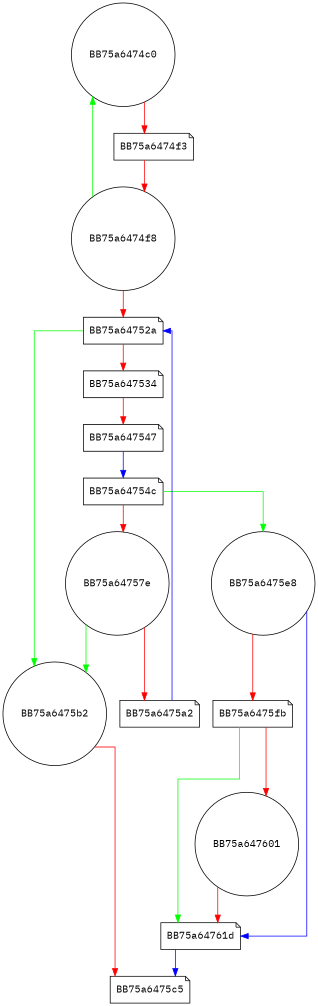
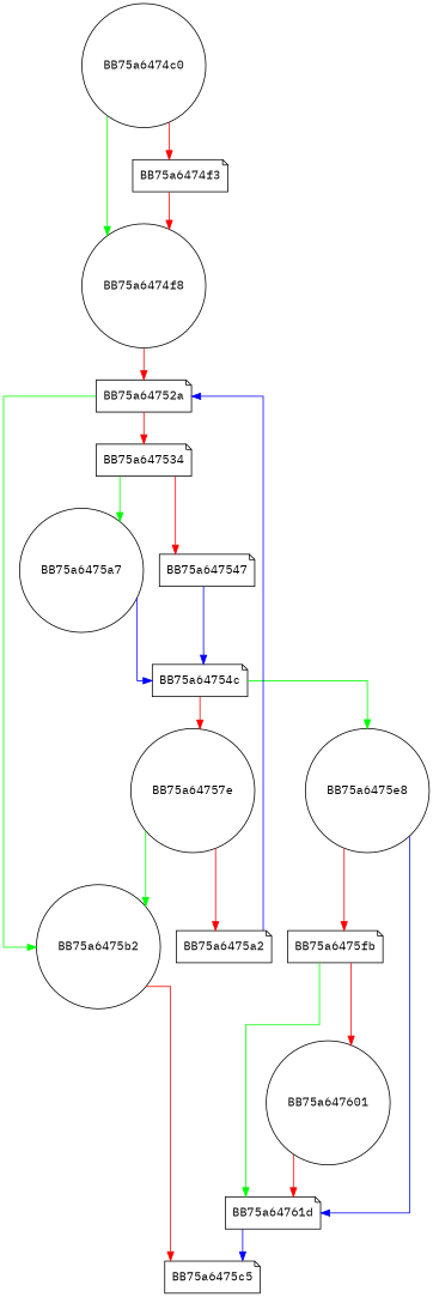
  digraph {
    fontname="IBM Plex Mono"
    splines=ortho
    node [fontname="IBM Plex Mono" shape=note]
    edge [color=red fontname="IBM Plex Mono"]
    BB75a6474c0 [shape=circle]
    BB75a6474f8 [shape=circle]
    BB75a6474f3
    BB75a64752a
    BB75a6475b2 [shape=circle]
    BB75a647534
    BB75a6475c5
+   BB75a6475a7 [shape=circle]
    BB75a647547
    BB75a64754c
    BB75a6475e8 [shape=circle]
    BB75a64757e [shape=circle]
    BB75a64761d
    BB75a6475fb
    BB75a6475a2
    BB75a647601 [shape=circle]
-   BB75a6474f8 -> BB75a6474c0 [color=green]
+   BB75a6474c0 -> BB75a6474f8 [color=green]
    BB75a6474c0 -> BB75a6474f3
    BB75a6474f8 -> BB75a64752a
    BB75a6474f3 -> BB75a6474f8
    BB75a64752a -> BB75a6475b2 [color=green]
    BB75a64752a -> BB75a647534
    BB75a6475b2 -> BB75a6475c5
+   BB75a647534 -> BB75a6475a7 [color=green]
    BB75a647534 -> BB75a647547
+   BB75a6475a7 -> BB75a64754c [color=blue]
    BB75a647547 -> BB75a64754c [color=blue]
    BB75a64754c -> BB75a6475e8 [color=green]
    BB75a64754c -> BB75a64757e
    BB75a6475e8 -> BB75a64761d [color=blue]
    BB75a6475e8 -> BB75a6475fb
    BB75a64757e -> BB75a6475b2 [color=green]
    BB75a64757e -> BB75a6475a2
    BB75a64761d -> BB75a6475c5 [color=blue]
    BB75a6475fb -> BB75a64761d [color=green]
    BB75a6475fb -> BB75a647601
    BB75a6475a2 -> BB75a64752a [color=blue]
    BB75a647601 -> BB75a64761d
  }
